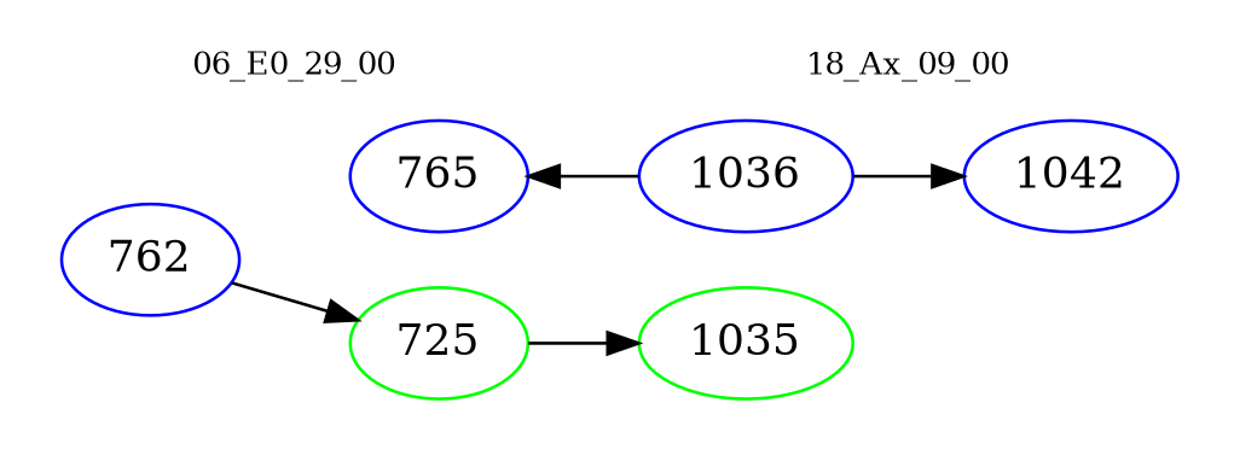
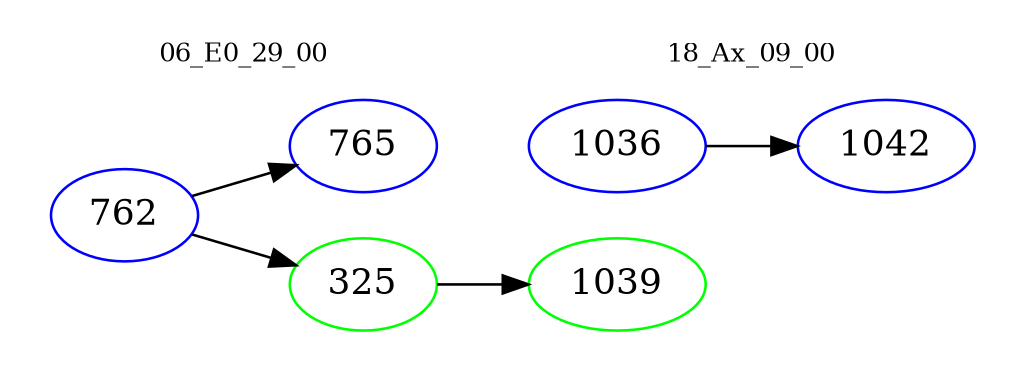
  digraph {
    rankdir=LR
    node [color=blue]
    edge [color=black]
    n1 [label=1036]
-   n2 [color=green label=1035]
+   n2 [color=green label=1039]
    n3 [label=1042]
    n4 [label=762]
-   n5 [color=green label=725]
+   n5 [color=green label=325]
    n6 [label=765]
    subgraph cluster_1 {
      color=white
      fontsize=10
      label="18_Ax_09_00"
      n1
      n2
      n3
    }
    subgraph cluster_2 {
      color=white
      fontsize=10
      label="06_E0_29_00"
      n4
      n5
      n6
    }
    n1 -> n3
    n4 -> n5
-   n1 -> n6
+   n4 -> n6
    n5 -> n2
  }
